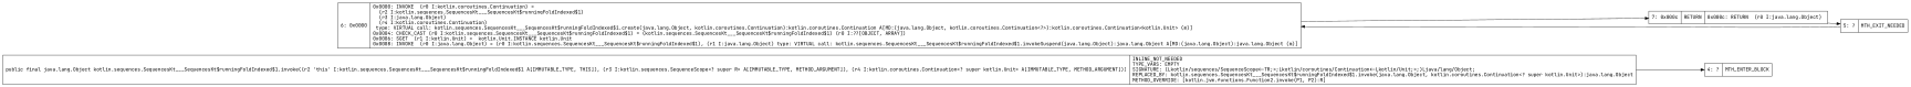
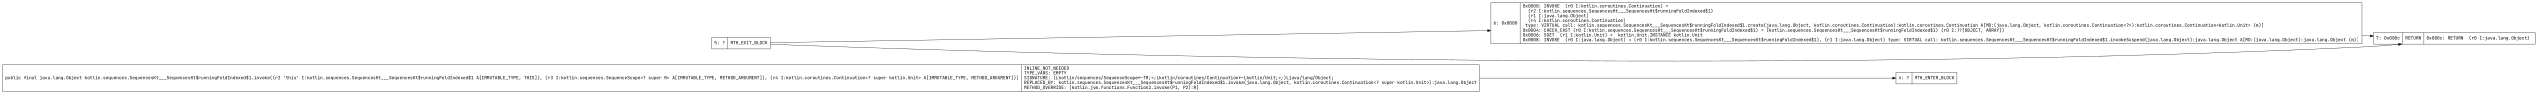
  digraph {
    fontname="JetBrains Mono"
    rankdir=LR
    node [fontname="JetBrains Mono" shape=record]
    edge [fontname="JetBrains Mono"]
    n1 [label="{4\:\ ?|MTH_ENTER_BLOCK\l}"]
-   n2 [label="{6\:\ 0x0000|0x0000: INVOKE  (r0 I:kotlin.coroutines.Continuation) = \l  (r2 I:kotlin.sequences.SequencesKt___SequencesKt$runningFoldIndexed$1)\l  (r3 I:java.lang.Object)\l  (r4 I:kotlin.coroutines.Continuation)\l type: VIRTUAL call: kotlin.sequences.SequencesKt___SequencesKt$runningFoldIndexed$1.create(java.lang.Object, kotlin.coroutines.Continuation):kotlin.coroutines.Continuation A[MD:(java.lang.Object, kotlin.coroutines.Continuation\<?\>):kotlin.coroutines.Continuation\<kotlin.Unit\> (m)]\l0x0004: CHECK_CAST (r0 I:kotlin.sequences.SequencesKt___SequencesKt$runningFoldIndexed$1) = (kotlin.sequences.SequencesKt___SequencesKt$runningFoldIndexed$1) (r0 I:??[OBJECT, ARRAY]) \l0x0006: SGET  (r1 I:kotlin.Unit) =  kotlin.Unit.INSTANCE kotlin.Unit \l0x0008: INVOKE  (r0 I:java.lang.Object) = (r0 I:kotlin.sequences.SequencesKt___SequencesKt$runningFoldIndexed$1), (r1 I:java.lang.Object) type: VIRTUAL call: kotlin.sequences.SequencesKt___SequencesKt$runningFoldIndexed$1.invokeSuspend(java.lang.Object):java.lang.Object A[MD:(java.lang.Object):java.lang.Object (m)]\l}"]
+   n2 [label="{6\:\ 0x0000|0x0000: INVOKE  (r0 I:kotlin.coroutines.Continuation) = \l  (r2 I:kotlin.sequences.SequencesKt___SequencesKt$runningFoldIndexed$1)\l  (r1 I:java.lang.Object)\l  (r4 I:kotlin.coroutines.Continuation)\l type: VIRTUAL call: kotlin.sequences.SequencesKt___SequencesKt$runningFoldIndexed$1.create(java.lang.Object, kotlin.coroutines.Continuation):kotlin.coroutines.Continuation A[MD:(java.lang.Object, kotlin.coroutines.Continuation\<?\>):kotlin.coroutines.Continuation\<kotlin.Unit\> (m)]\l0x0004: CHECK_CAST (r0 I:kotlin.sequences.SequencesKt___SequencesKt$runningFoldIndexed$1) = (kotlin.sequences.SequencesKt___SequencesKt$runningFoldIndexed$1) (r0 I:??[OBJECT, ARRAY]) \l0x0006: SGET  (r1 I:kotlin.Unit) =  kotlin.Unit.INSTANCE kotlin.Unit \l0x0008: INVOKE  (r0 I:java.lang.Object) = (r0 I:kotlin.sequences.SequencesKt___SequencesKt$runningFoldIndexed$1), (r1 I:java.lang.Object) type: VIRTUAL call: kotlin.sequences.SequencesKt___SequencesKt$runningFoldIndexed$1.invokeSuspend(java.lang.Object):java.lang.Object A[MD:(java.lang.Object):java.lang.Object (m)]\l}"]
    n3 [label="{7\:\ 0x000c|RETURN\l|0x000c: RETURN  (r0 I:java.lang.Object) \l}"]
-   n4 [label="{5\:\ ?|MTH_EXIT_NEEDED\l}"]
+   n4 [label="{5\:\ ?|MTH_EXIT_BLOCK\l}"]
    n5 [label="{public final java.lang.Object kotlin.sequences.SequencesKt___SequencesKt$runningFoldIndexed$1.invoke((r2 'this' I:kotlin.sequences.SequencesKt___SequencesKt$runningFoldIndexed$1 A[IMMUTABLE_TYPE, THIS]), (r3 I:kotlin.sequences.SequenceScope\<? super R\> A[IMMUTABLE_TYPE, METHOD_ARGUMENT]), (r4 I:kotlin.coroutines.Continuation\<? super kotlin.Unit\> A[IMMUTABLE_TYPE, METHOD_ARGUMENT]))  | INLINE_NOT_NEEDED\lTYPE_VARS: EMPTY\lSIGNATURE: (Lkotlin\/sequences\/SequenceScope\<\-TR;\>;Lkotlin\/coroutines\/Continuation\<\-Lkotlin\/Unit;\>;)Ljava\/lang\/Object;\lREPLACED_BY: kotlin.sequences.SequencesKt___SequencesKt$runningFoldIndexed$1.invoke(java.lang.Object, kotlin.coroutines.Continuation\<? super kotlin.Unit\>):java.lang.Object\lMETHOD_OVERRIDE: [kotlin.jvm.functions.Function2.invoke(P1, P2):R]\l}"]
    n2 -> n3
-   n3 -> n4
+   n4 -> n3
    n4 -> n2
    n5 -> n1
  }
